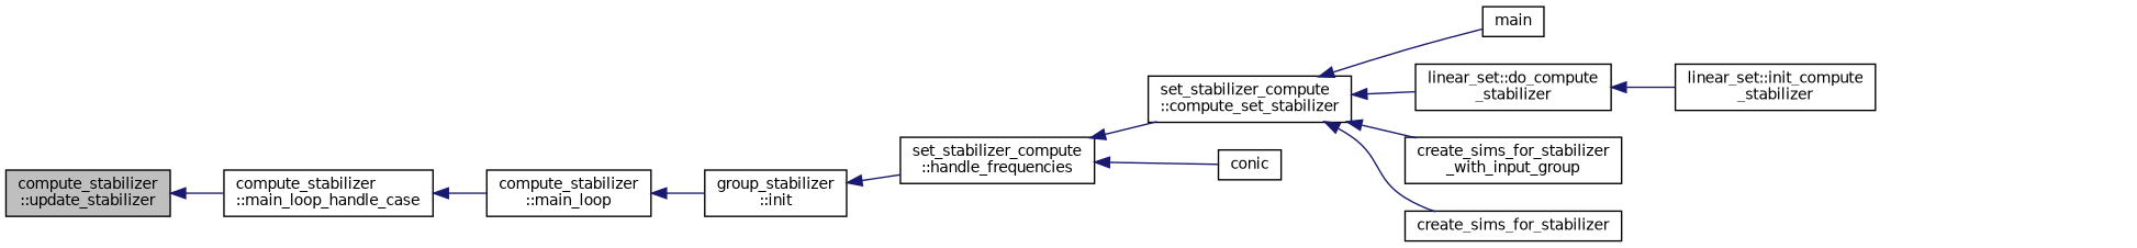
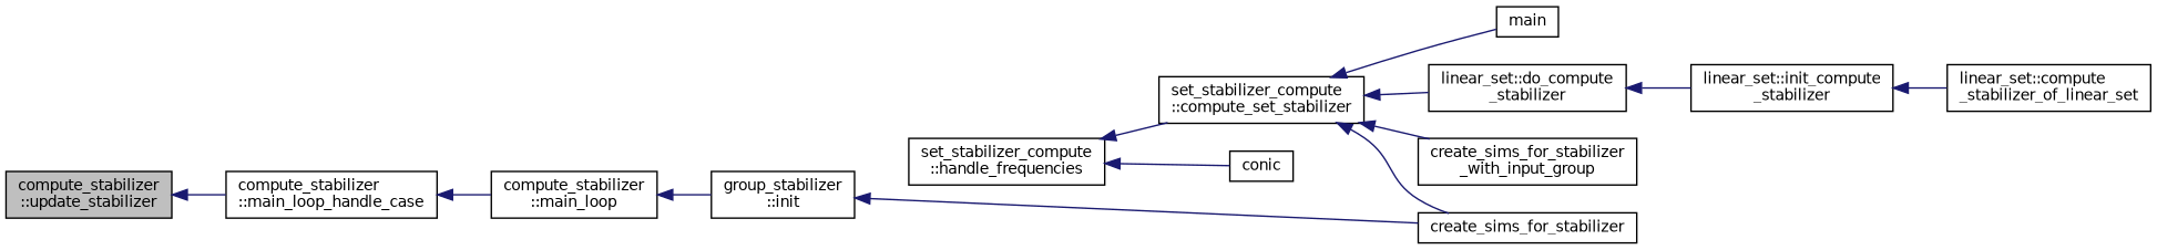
  digraph {
    rankdir=LR
    node [color=black fillcolor=white fontname=Helvetica fontsize=10 shape=record style=filled]
    edge [color=midnightblue dir=back fontname=Helvetica fontsize=10 labelfontname=Helvetica labelfontsize=10 style=solid]
    n1 [fillcolor=grey75 fontcolor=black height=0.2 label="compute_stabilizer\l::update_stabilizer" width=0.4]
    n2 [height=0.2 label="compute_stabilizer\l::main_loop_handle_case" width=0.4]
    n3 [height=0.2 label="compute_stabilizer\l::main_loop" width=0.4]
    n4 [height=0.2 label="group_stabilizer\l::init" width=0.4]
    n5 [height=0.2 label="set_stabilizer_compute\l::handle_frequencies" width=0.4]
    n6 [height=0.2 label="set_stabilizer_compute\l::compute_set_stabilizer" width=0.4]
    n7 [height=0.2 label=conic width=0.4]
    n8 [height=0.2 label=main width=0.4]
    n9 [height=0.2 label="linear_set::do_compute\l_stabilizer" width=0.4]
    n10 [height=0.2 label=create_sims_for_stabilizer width=0.4]
    n11 [height=0.2 label="create_sims_for_stabilizer\l_with_input_group" width=0.4]
    n12 [height=0.2 label="linear_set::init_compute\l_stabilizer" width=0.4]
+   n13 [height=0.2 label="linear_set::compute\l_stabilizer_of_linear_set" width=0.4]
    n1 -> n2
    n2 -> n3
    n3 -> n4
-   n4 -> n5
+   n4 -> n10
    n5 -> n6
    n5 -> n7
    n6 -> n8
    n6 -> n9
    n6 -> n10
    n6 -> n11
    n9 -> n12
+   n12 -> n13
  }
